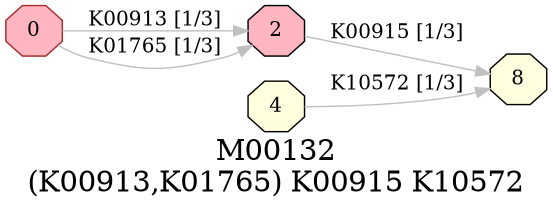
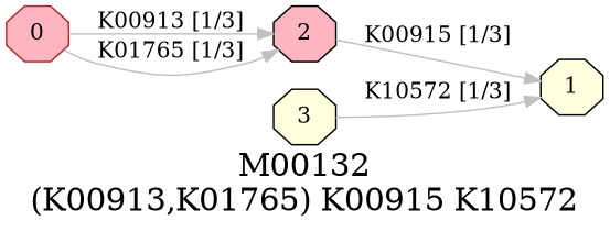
  digraph {
    fontsize=20
    label="M00132\n(K00913,K01765) K00915 K10572"
    rankdir=LR
    node [color=black fillcolor=lightpink shape=octagon style=filled]
    edge [color=grey]
    0 [color=brown height=.3 width=.3]
-   1 [fillcolor=lightyellow height=.3 width=.3 label=8]
+   1 [fillcolor=lightyellow height=.3 width=.3]
    2 [height=.3 width=.3]
-   3 [fillcolor=lightyellow height=.3 width=.3 label=4]
+   3 [fillcolor=lightyellow height=.3 width=.3]
    subgraph sub_1 {
      0
      1
      2
      3
    }
    0 -> 2 [label="K00913 [1/3]"]
    0 -> 2 [label="K01765 [1/3]"]
    2 -> 1 [label="K00915 [1/3]"]
    3 -> 1 [label="K10572 [1/3]"]
  }
